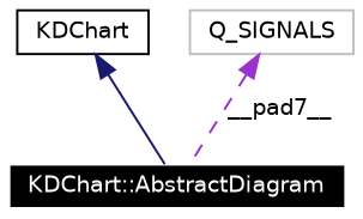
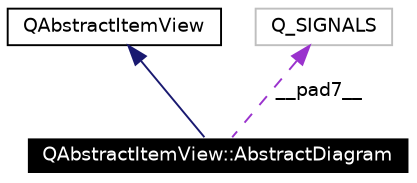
  digraph {
    node [fontname=Helvetica fontsize=10 shape=record]
    edge [dir=back fontname=Helvetica fontsize=10 labelfontname=Helvetica labelfontsize=10]
-   n1 [color=white fillcolor=black fontcolor=white height=0.2 label="KDChart::AbstractDiagram" style=filled width=0.4]
-   n2 [color=black height=0.2 label=KDChart width=0.4]
+   n1 [color=white fillcolor=black fontcolor=white height=0.2 label="QAbstractItemView::AbstractDiagram" style=filled width=0.4]
+   n2 [color=black height=0.2 label=QAbstractItemView width=0.4]
    n3 [color=grey75 height=0.2 label=Q_SIGNALS width=0.4]
    n2 -> n1 [color=midnightblue style=solid]
    n3 -> n1 [color=darkorchid3 label=__pad7__ style=dashed]
  }
